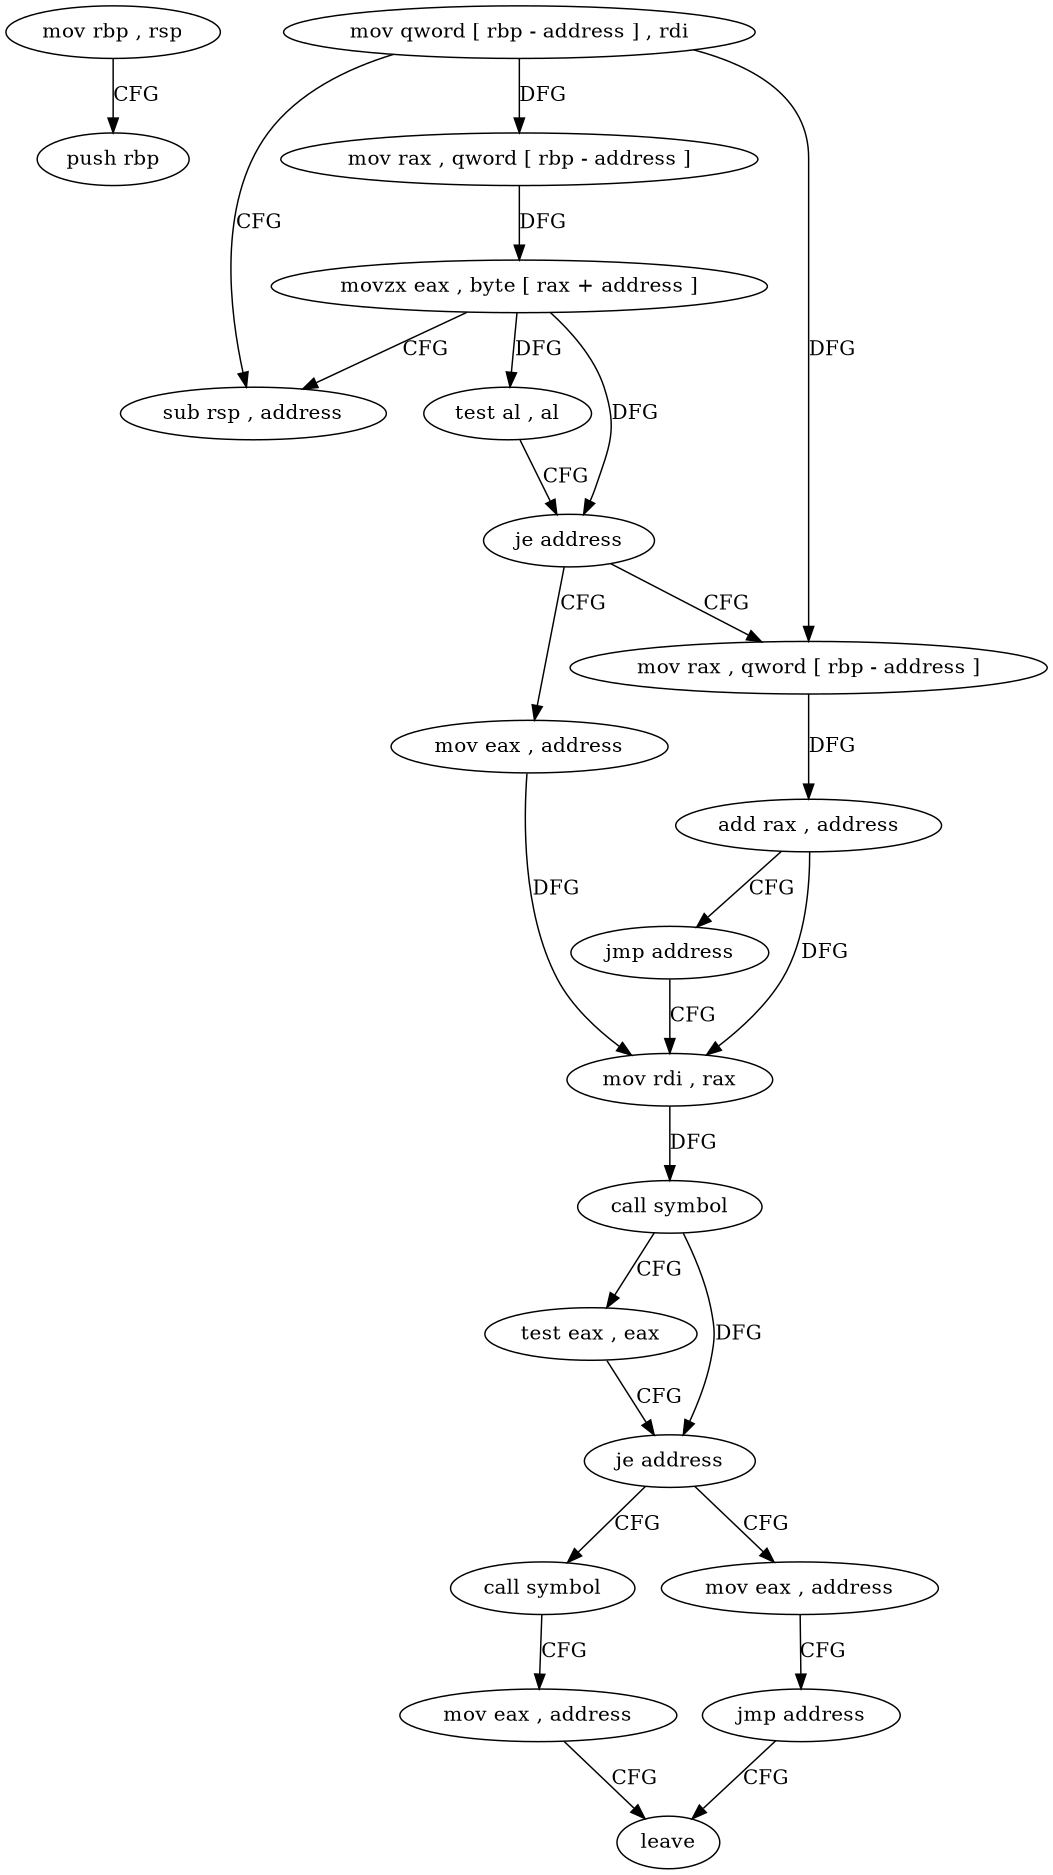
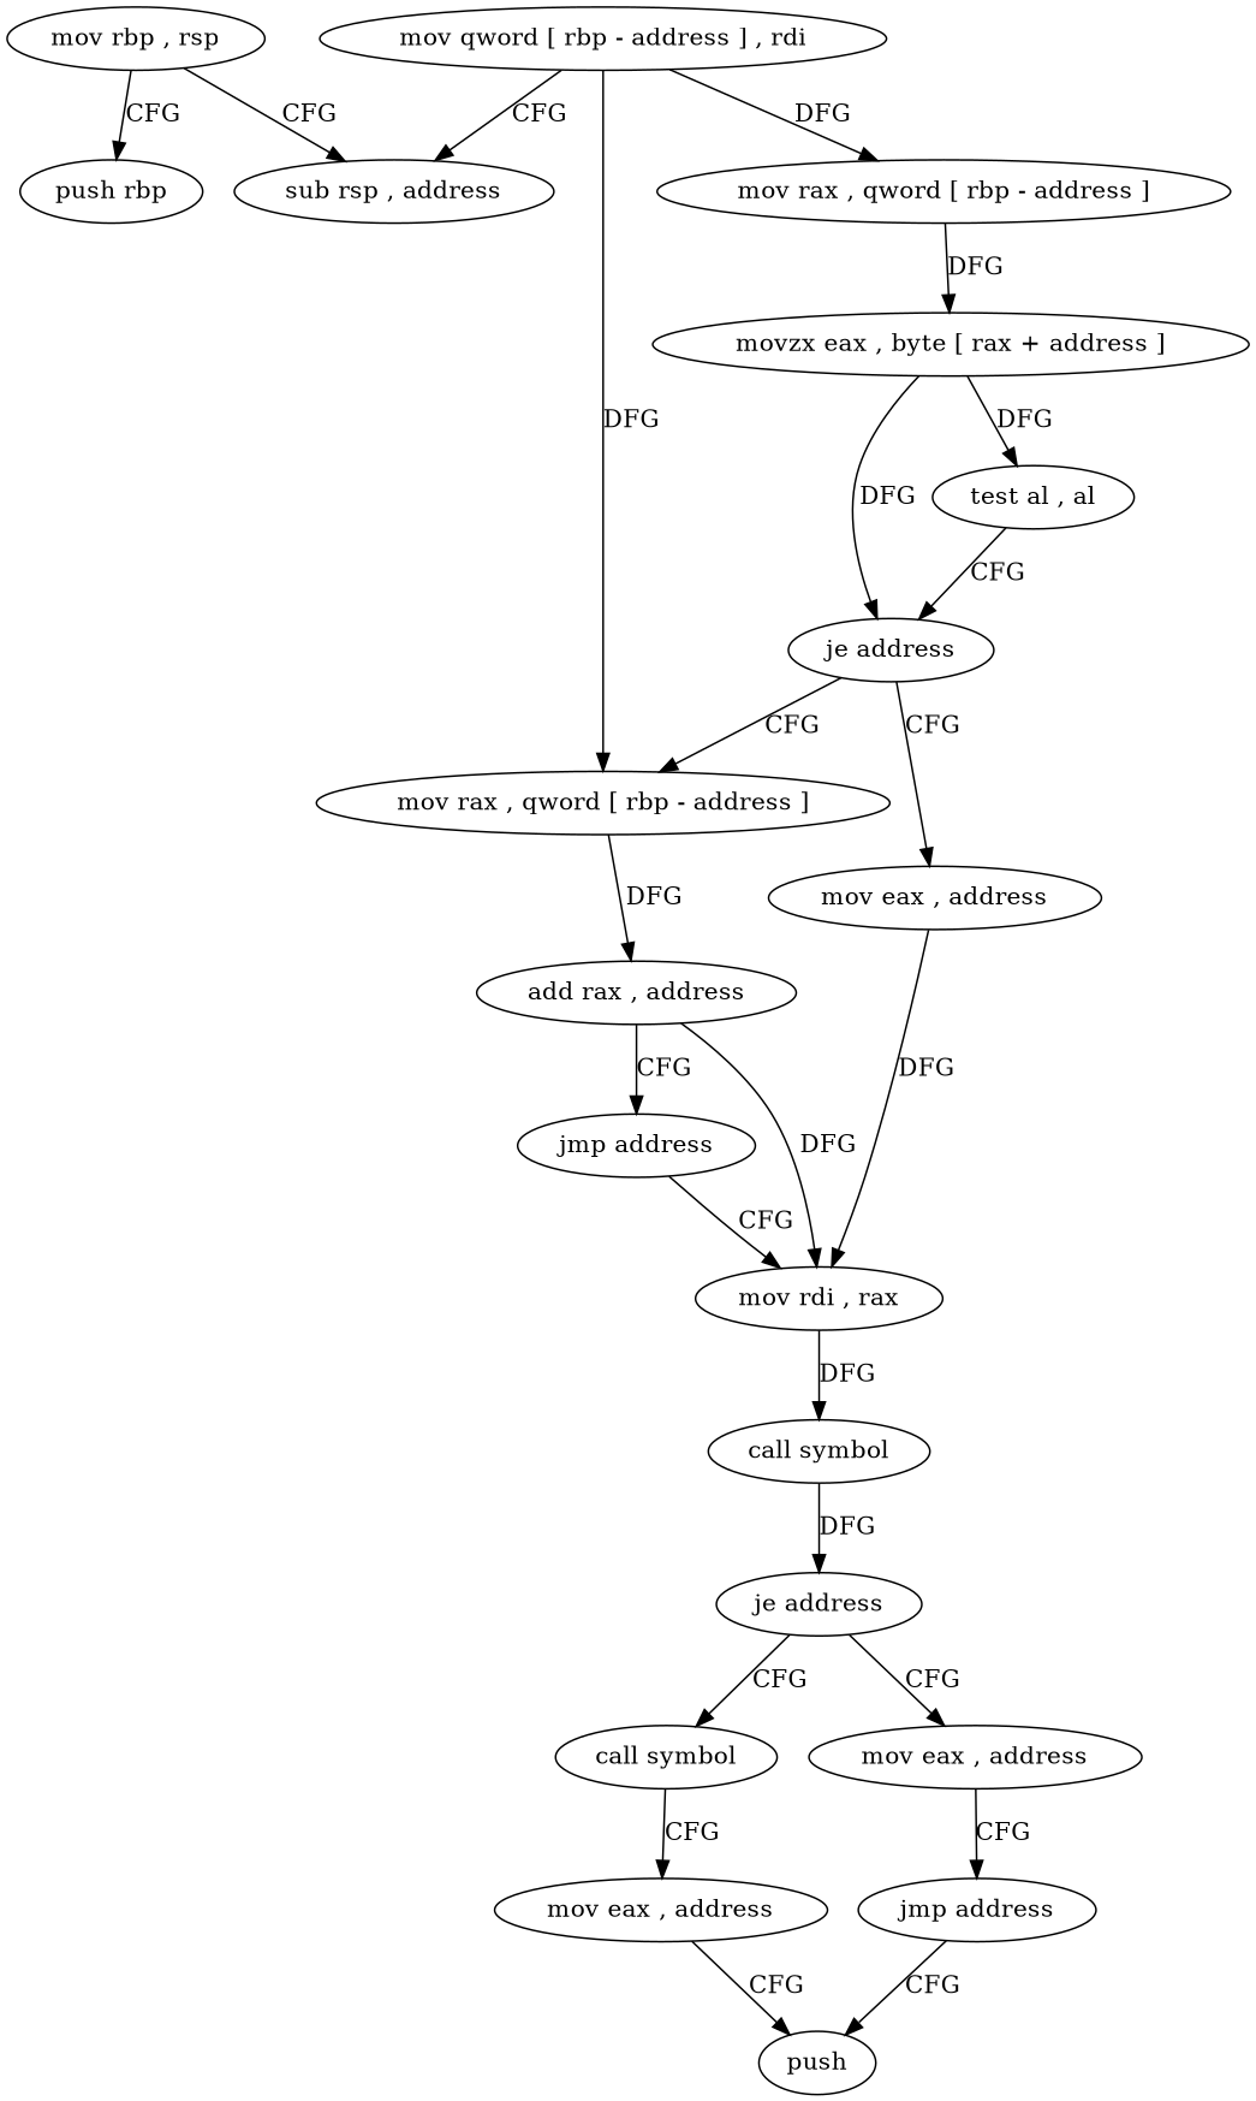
  digraph {
    n1 [label="push rbp"]
    n2 [label="mov rbp , rsp"]
    n3 [label="sub rsp , address"]
    n4 [label="mov qword [ rbp - address ] , rdi"]
    n5 [label="mov rax , qword [ rbp - address ]"]
    n6 [label="mov rax , qword [ rbp - address ]"]
    n7 [label="movzx eax , byte [ rax + address ]"]
    n8 [label="add rax , address"]
    n9 [label="test al , al"]
    n10 [label="je address"]
    n11 [label="mov eax , address"]
    n12 [label="mov rdi , rax"]
    n13 [label="call symbol"]
    n14 [label="jmp address"]
-   n15 [label="test eax , eax"]
    n16 [label="je address"]
    n17 [label="call symbol"]
    n18 [label="mov eax , address"]
-   n19 [label=leave]
+   n19 [label=push]
    n20 [label="mov eax , address"]
    n21 [label="jmp address"]
    n2 -> n1 [label=CFG]
-   n7 -> n3 [label=CFG]
+   n2 -> n3 [label=CFG]
    n4 -> n3 [label=CFG]
    n4 -> n5 [label=DFG]
    n4 -> n6 [label=DFG]
    n5 -> n7 [label=DFG]
    n6 -> n8 [label=DFG]
    n7 -> n9 [label=DFG]
    n7 -> n10 [label=DFG]
    n8 -> n12 [label=DFG]
    n8 -> n14 [label=CFG]
    n9 -> n10 [label=CFG]
    n10 -> n6 [label=CFG]
    n10 -> n11 [label=CFG]
    n11 -> n12 [label=DFG]
    n12 -> n13 [label=DFG]
-   n13 -> n15 [label=CFG]
    n13 -> n16 [label=DFG]
    n14 -> n12 [label=CFG]
-   n15 -> n16 [label=CFG]
    n16 -> n17 [label=CFG]
    n16 -> n20 [label=CFG]
    n17 -> n18 [label=CFG]
    n18 -> n19 [label=CFG]
    n20 -> n21 [label=CFG]
    n21 -> n19 [label=CFG]
  }
